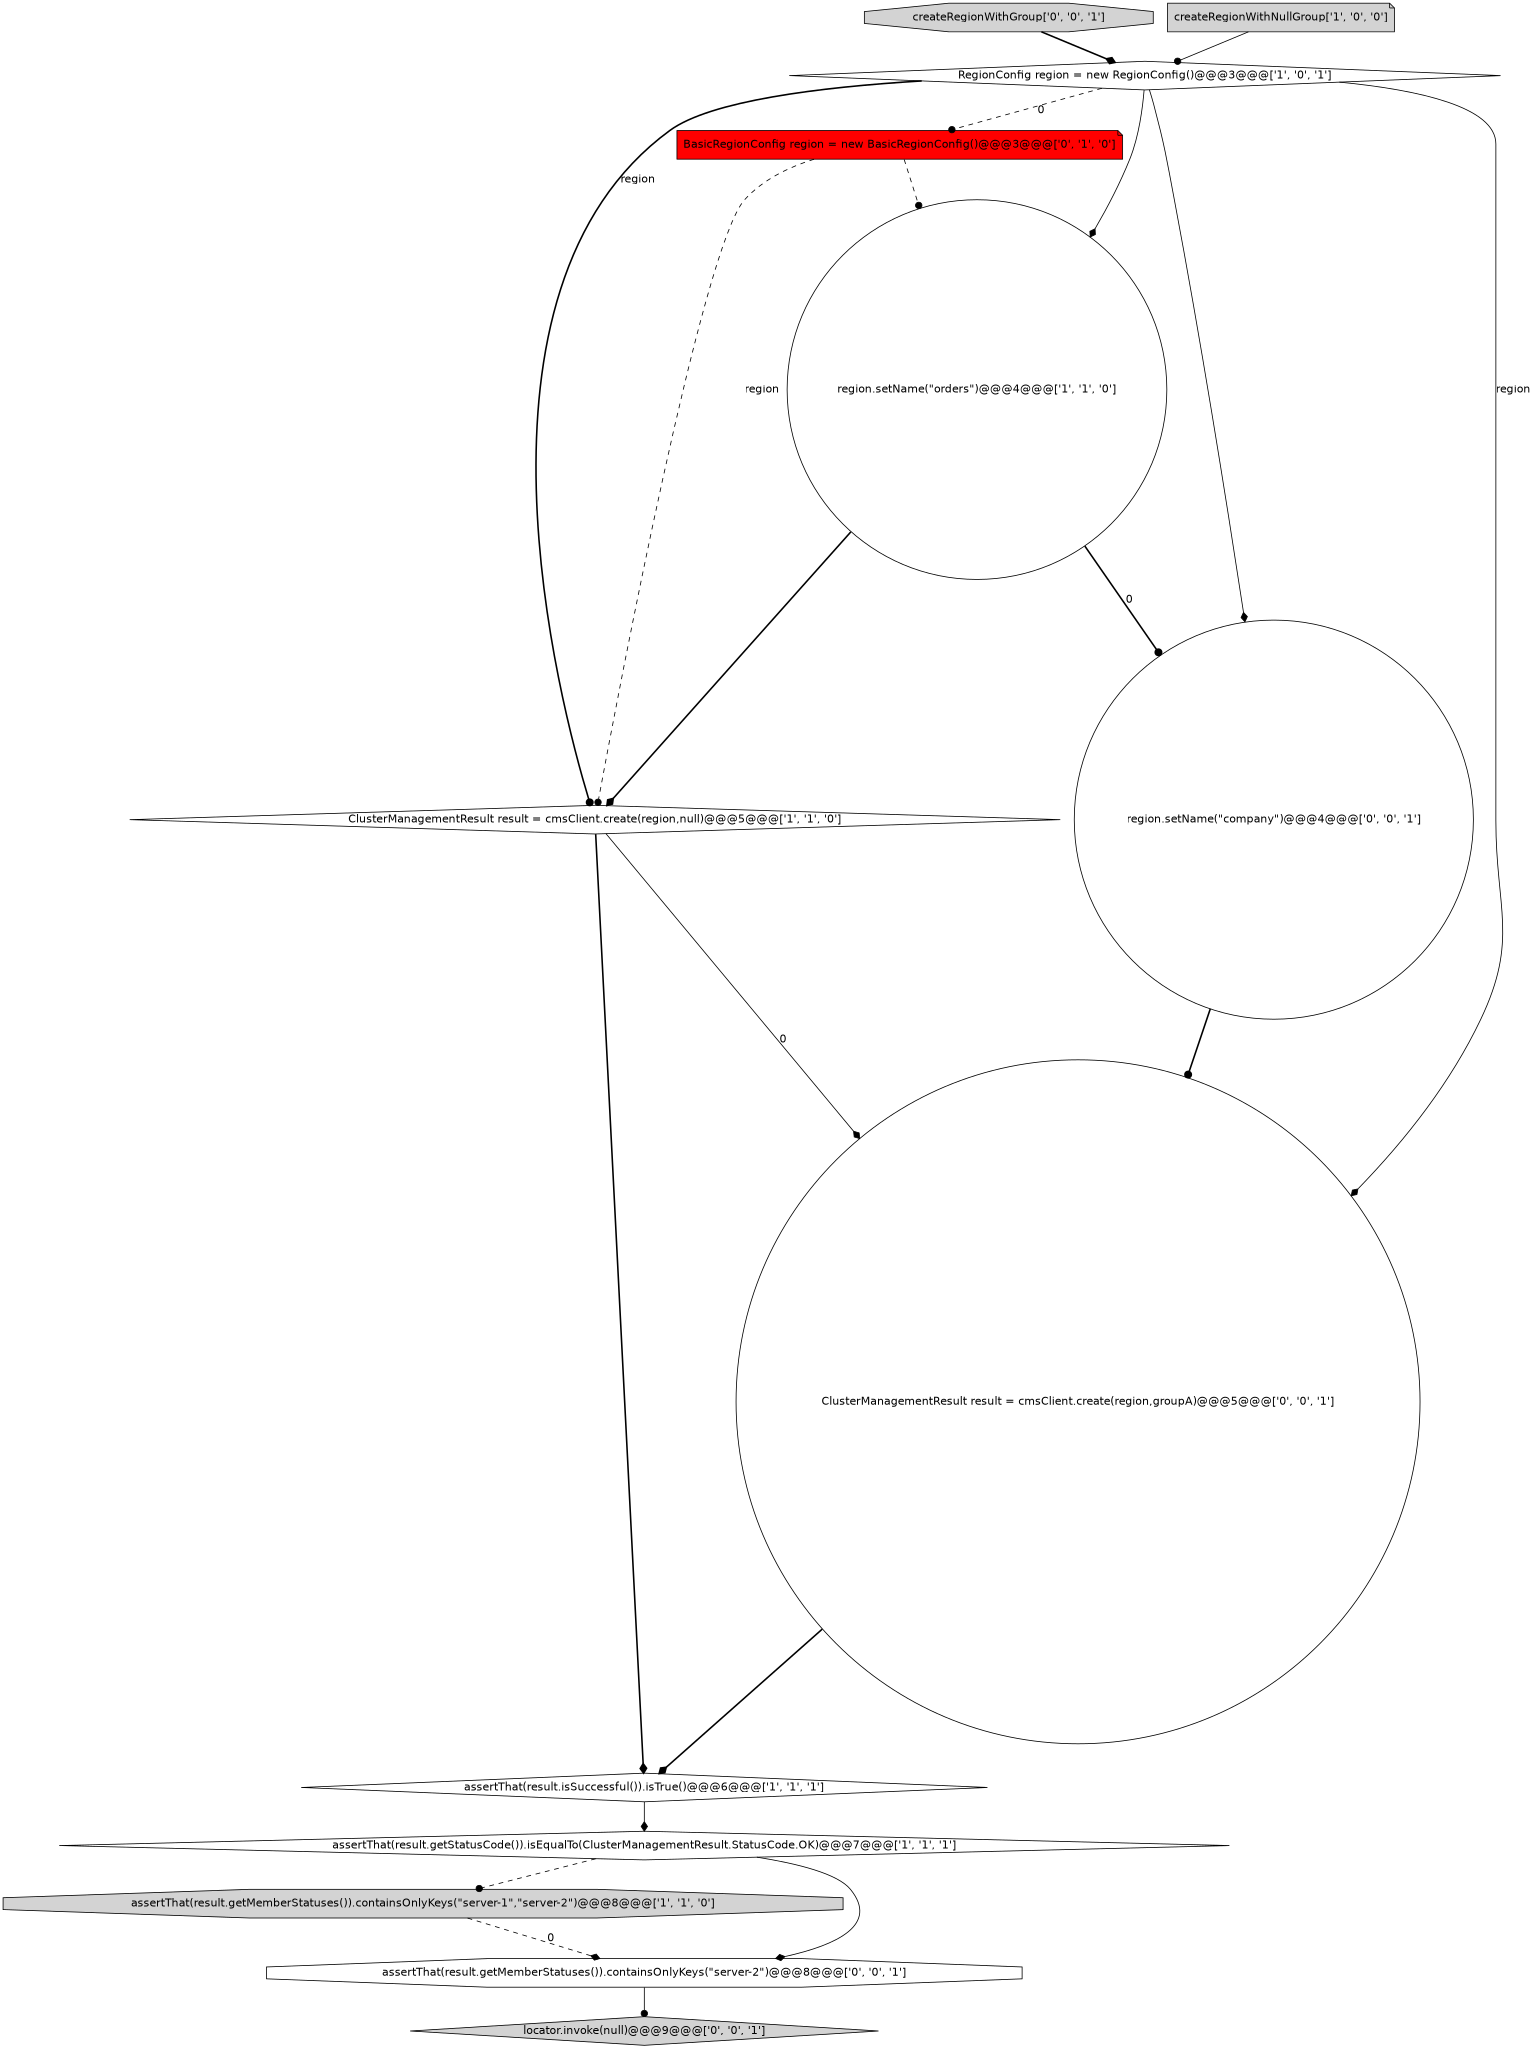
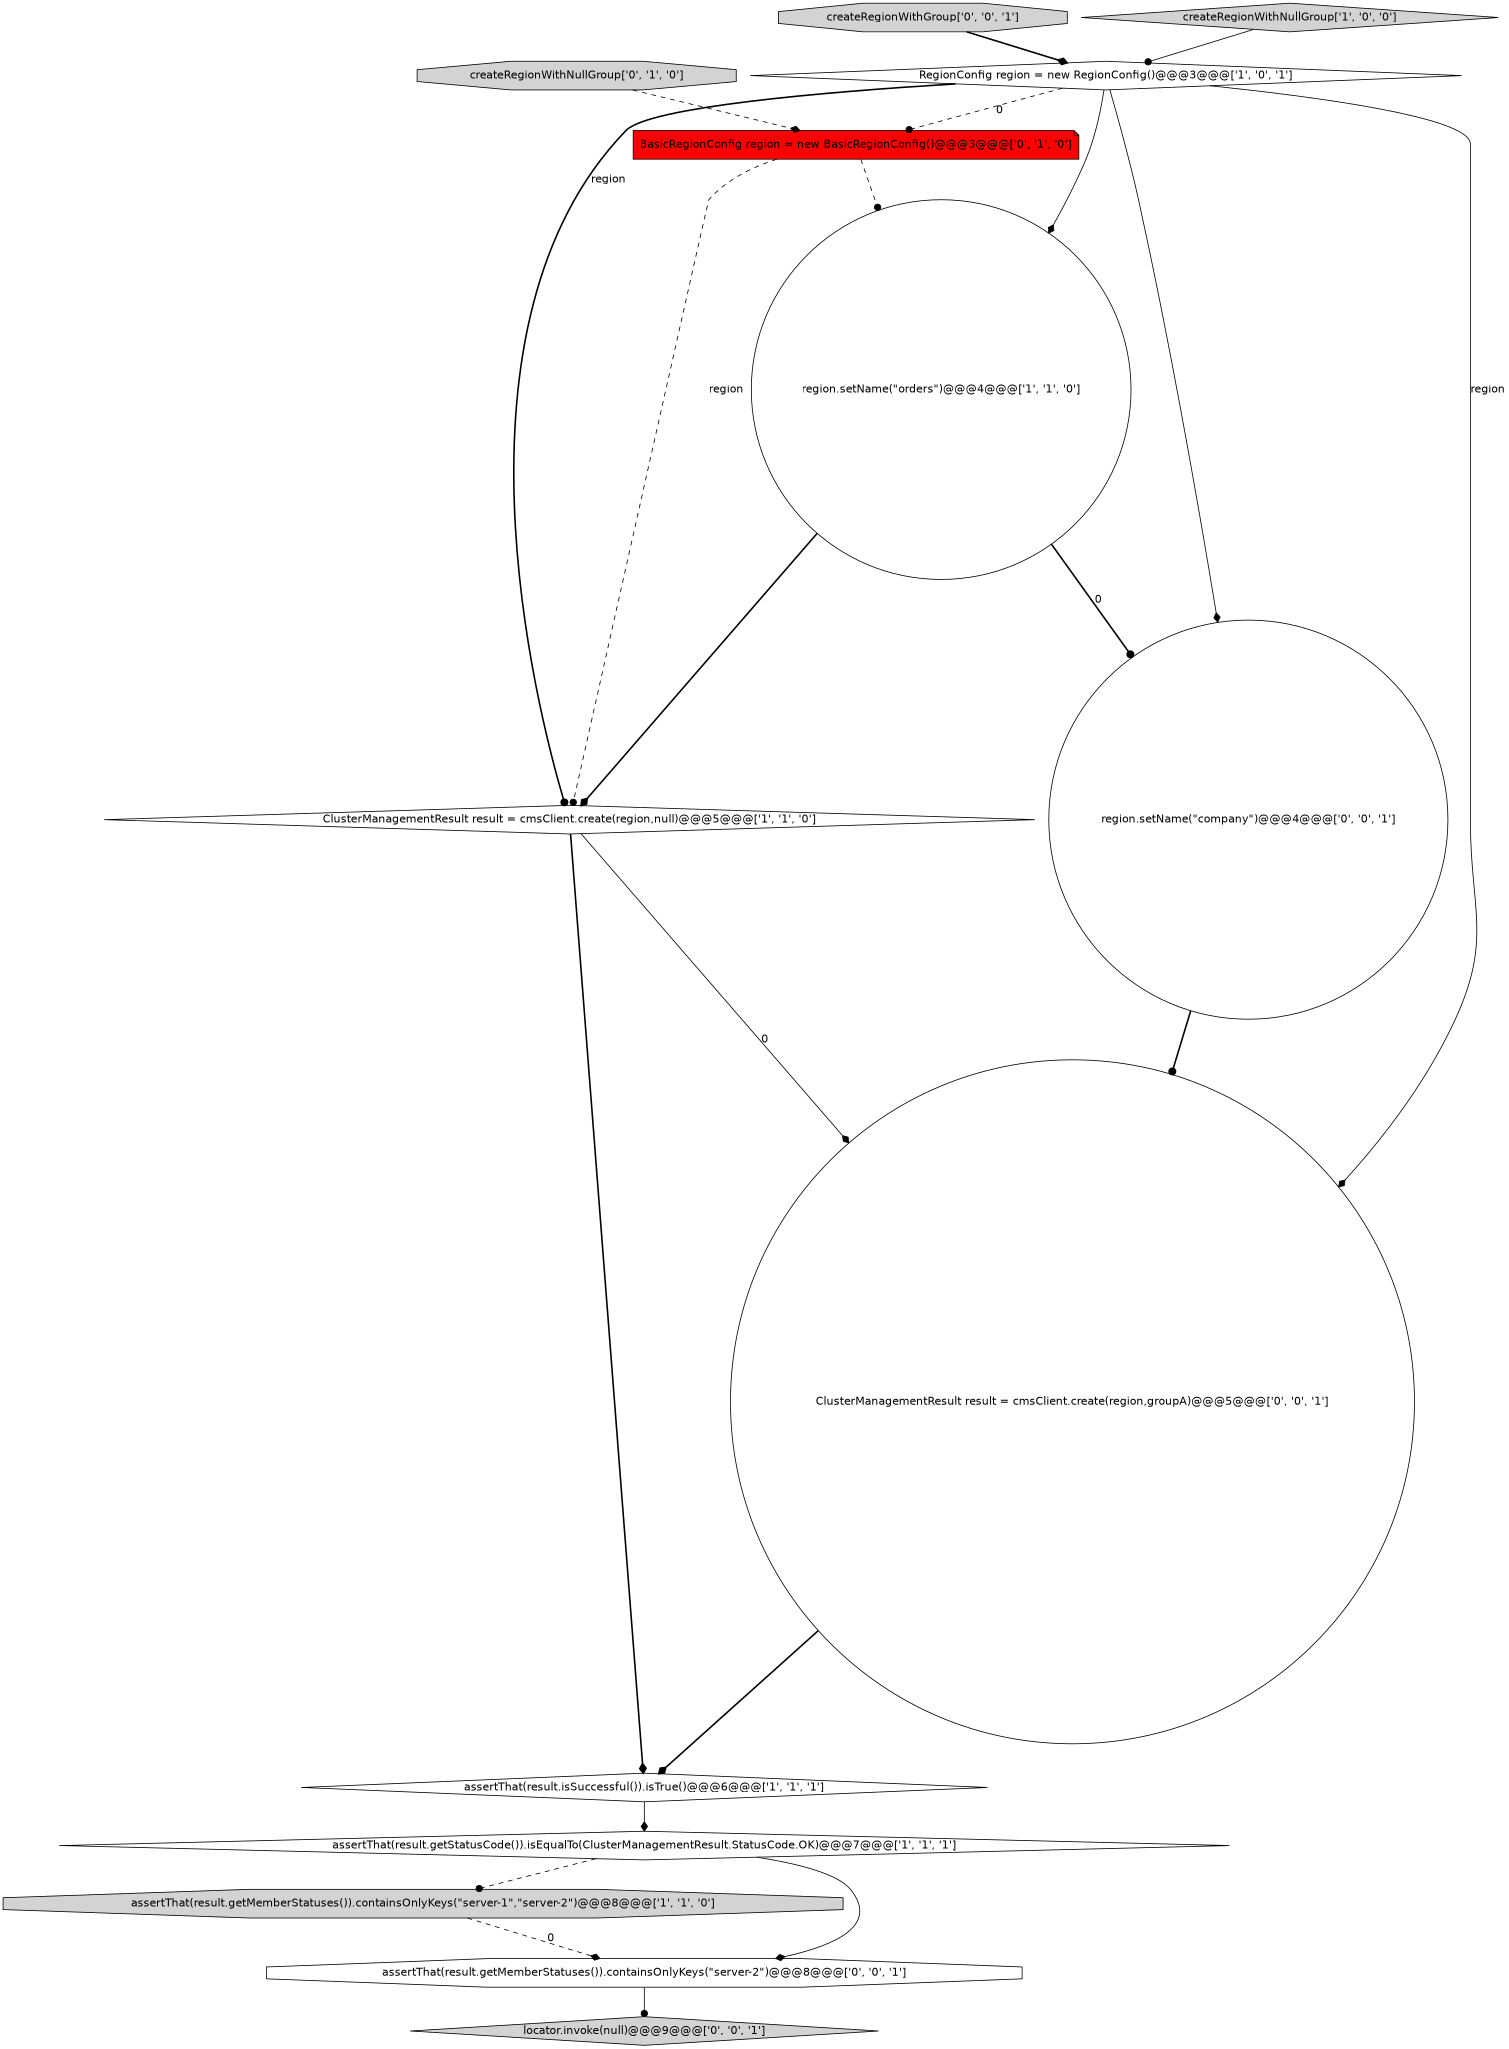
  digraph {
    fontname="DejaVu Sans"
    node [fillcolor=white fontname="DejaVu Sans" shape=diamond style=filled]
    edge [arrowhead=diamond fontname="DejaVu Sans" style=solid]
    n1 [label="assertThat(result.isSuccessful()).isTrue()@@@6@@@['1', '1', '1']"]
    n2 [label="assertThat(result.getStatusCode()).isEqualTo(ClusterManagementResult.StatusCode.OK)@@@7@@@['1', '1', '1']"]
    n3 [fillcolor=lightgray label="assertThat(result.getMemberStatuses()).containsOnlyKeys(\"server-1\",\"server-2\")@@@8@@@['1', '1', '0']" shape=octagon]
    n4 [label="assertThat(result.getMemberStatuses()).containsOnlyKeys(\"server-2\")@@@8@@@['0', '0', '1']" shape=octagon]
    n5 [label="ClusterManagementResult result = cmsClient.create(region,null)@@@5@@@['1', '1', '0']"]
    n6 [label="ClusterManagementResult result = cmsClient.create(region,groupA)@@@5@@@['0', '0', '1']" shape=circle]
    n7 [fillcolor=lightgray label="createRegionWithGroup['0', '0', '1']" shape=octagon]
    n8 [label="RegionConfig region = new RegionConfig()@@@3@@@['1', '0', '1']"]
    n9 [fillcolor=red label="BasicRegionConfig region = new BasicRegionConfig()@@@3@@@['0', '1', '0']" shape=note]
    n10 [label="region.setName(\"orders\")@@@4@@@['1', '1', '0']" shape=circle]
    n11 [label="region.setName(\"company\")@@@4@@@['0', '0', '1']" shape=circle]
+   n12 [fillcolor=lightgray label="createRegionWithNullGroup['0', '1', '0']" shape=octagon]
    n13 [fillcolor=lightgray label="locator.invoke(null)@@@9@@@['0', '0', '1']"]
-   n14 [fillcolor=lightgray label="createRegionWithNullGroup['1', '0', '0']" shape=note]
+   n14 [fillcolor=lightgray label="createRegionWithNullGroup['1', '0', '0']"]
    n1 -> n2
    n2 -> n3 [arrowhead=dot style=dashed]
    n2 -> n4
    n3 -> n4 [label=0 style=dashed]
    n4 -> n13 [arrowhead=dot]
    n5 -> n1 [style=bold]
    n5 -> n6 [label=0]
    n6 -> n1 [style=bold]
    n7 -> n8 [style=bold]
    n8 -> n5 [arrowhead=dot label=region style=bold]
    n8 -> n6 [label=region]
    n8 -> n9 [arrowhead=dot label=0 style=dashed]
    n8 -> n10
    n8 -> n11
    n9 -> n5 [arrowhead=dot label=region style=dashed]
    n9 -> n10 [arrowhead=dot style=dashed]
    n10 -> n5 [style=bold]
    n10 -> n11 [arrowhead=dot label=0 style=bold]
    n11 -> n6 [arrowhead=dot style=bold]
+   n12 -> n9 [style=dashed]
    n14 -> n8 [arrowhead=dot]
  }
